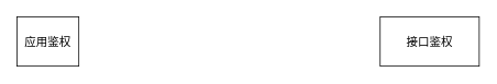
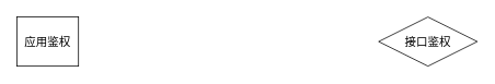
  <mxCell id="0" />
  <mxCell id="1" parent="0" />
  <mxCell id="2" value="应用鉴权" style="rounded=0;whiteSpace=wrap;html=1;fontSize=14;" vertex="1" parent="1"><mxGeometry x="20" y="20" width="75" height="60" as="geometry" /></mxCell>
- <mxCell id="3" value="接口鉴权" style="rounded=0;whiteSpace=wrap;html=1;fontSize=14;" vertex="1" parent="1"><mxGeometry x="460" y="20" width="120" height="60" as="geometry" /></mxCell>
+ <mxCell id="3" value="接口鉴权" style="rhombus;whiteSpace=wrap;html=1;fontSize=14;" vertex="1" parent="1"><mxGeometry x="460" y="20" width="120" height="60" as="geometry" /></mxCell>
